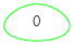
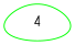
  digraph {
    fontname="Comic Neue"
-   n1 [color=green label=0 shape=egg fontname="Comic Neue"]
+   n1 [color=green label=4 shape=egg fontname="Comic Neue"]
  }
